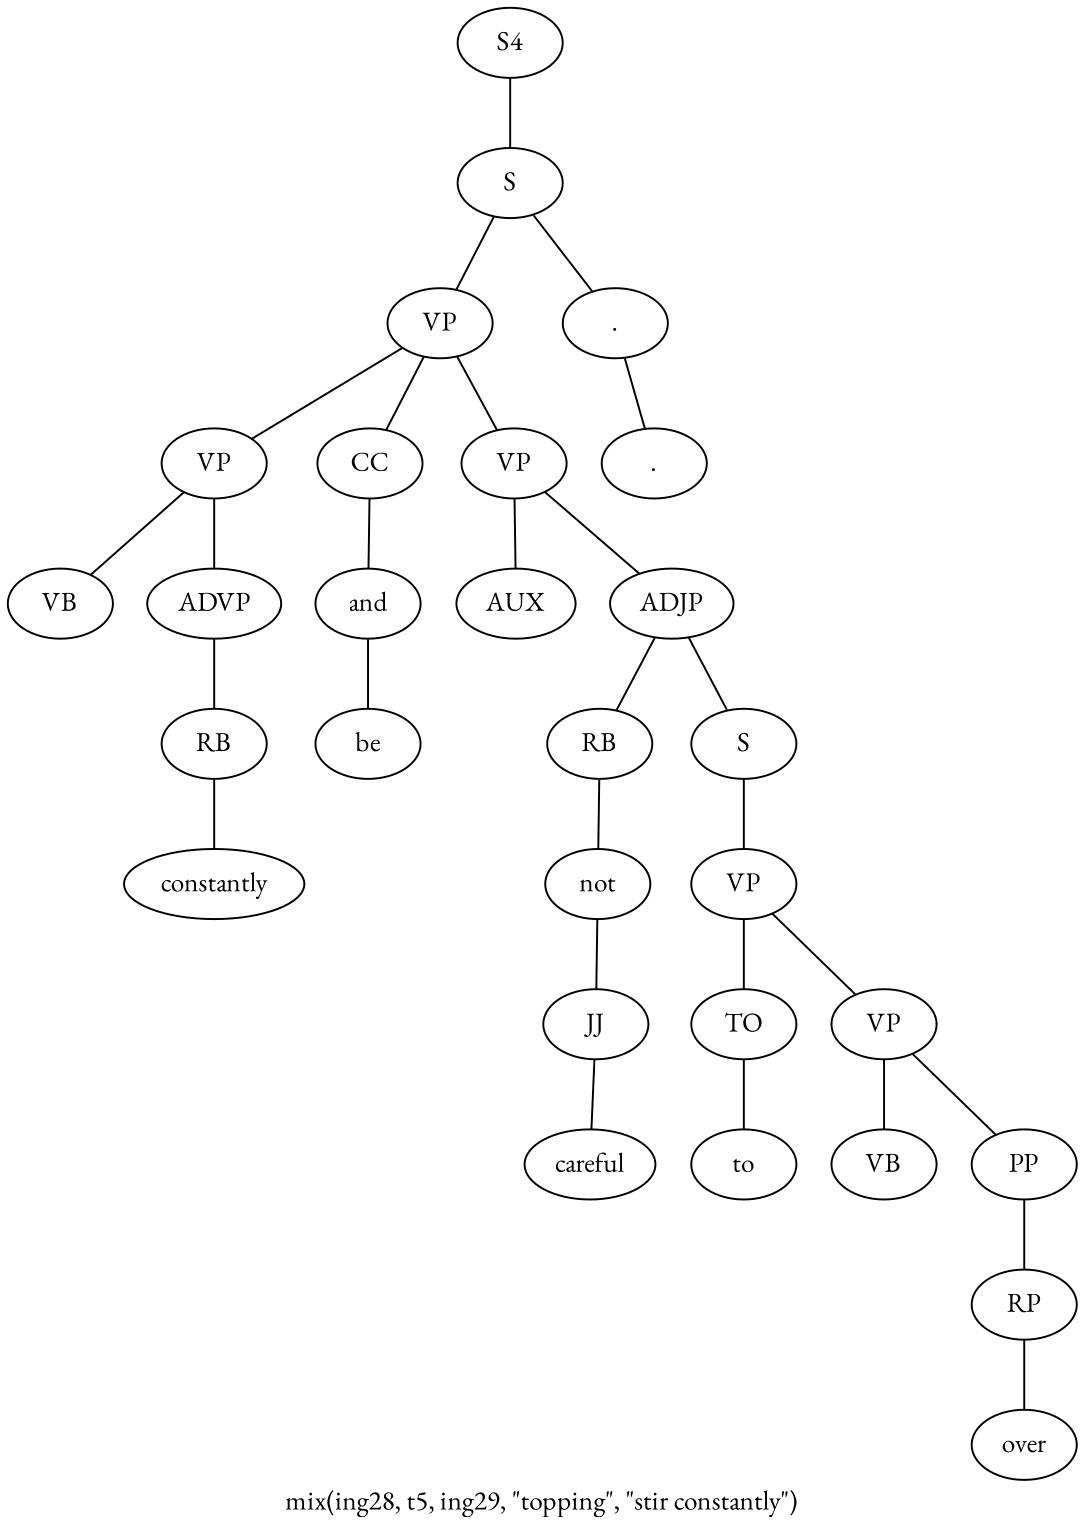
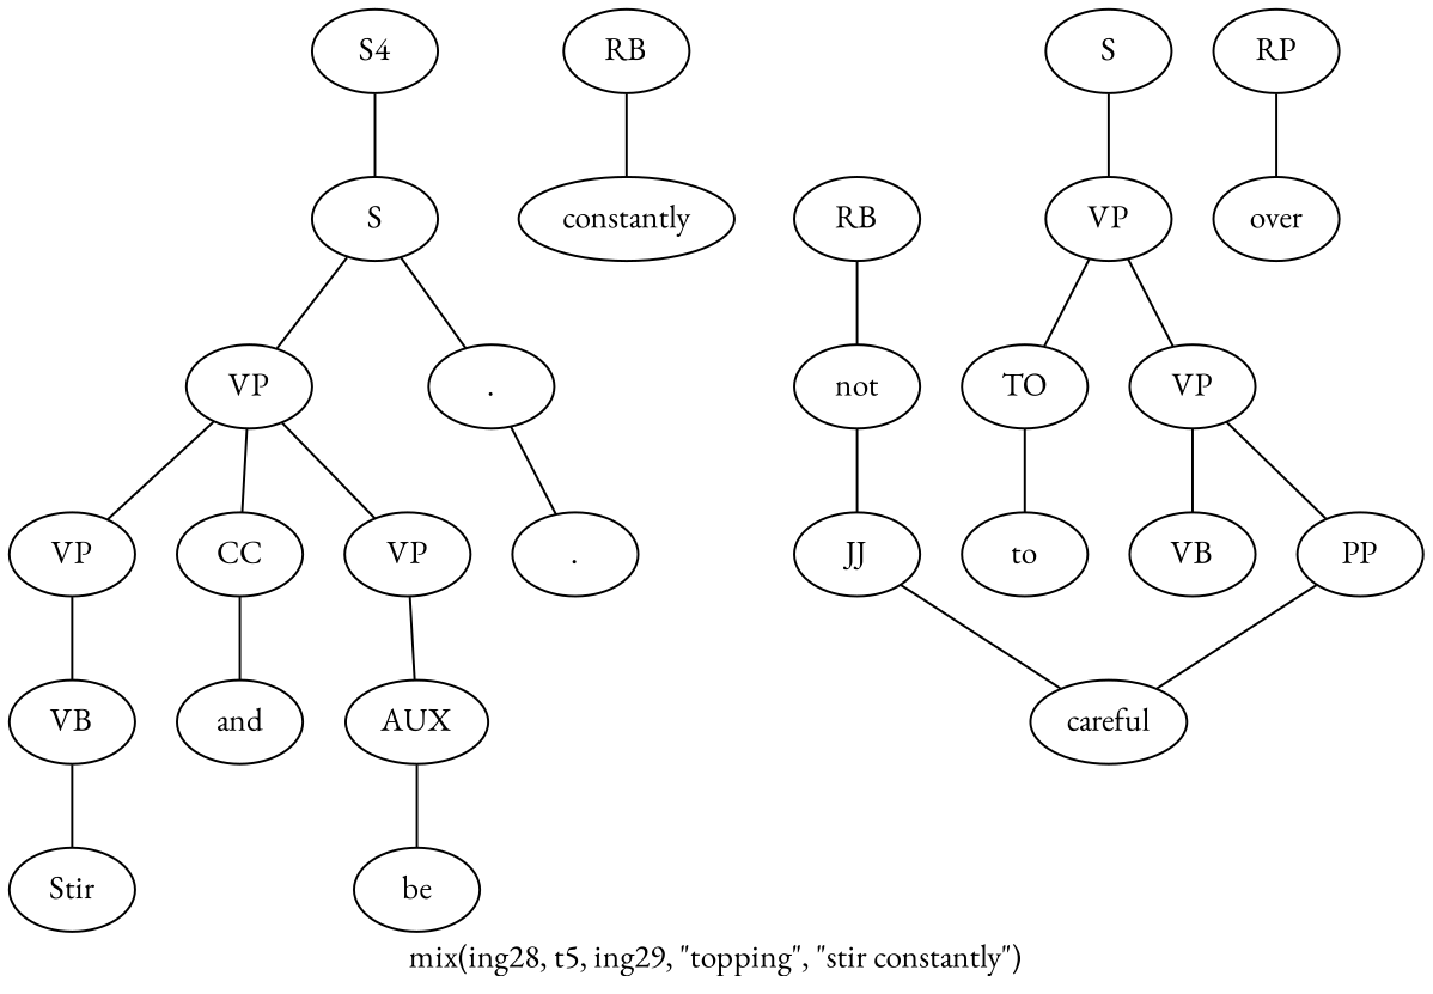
  graph {
    fontname="EB Garamond"
    label="mix(ing28, t5, ing29, \"topping\", \"stir constantly\")"
    node [fontname="EB Garamond"]
    edge [fontname="EB Garamond"]
    n1 [label=S4]
    n2 [label=S]
    n3 [label=VP]
    n4 [label="."]
    n5 [label=VP]
    n6 [label=CC]
    n7 [label=VP]
    n8 [label="."]
    n9 [label=VB]
-   n10 [label=ADVP]
    n11 [label=and]
    n12 [label=AUX]
-   n13 [label=ADJP]
+   n14 [label=Stir]
    n15 [label=RB]
    n16 [label=constantly]
    n17 [label=be]
    n18 [label=RB]
    n19 [label=S]
    n20 [label=JJ]
    n21 [label=careful]
    n22 [label=not]
    n23 [label=VP]
    n24 [label=TO]
    n25 [label=VP]
    n26 [label=to]
    n27 [label=VB]
    n28 [label=PP]
    n29 [label=RP]
    n30 [label=over]
    n1 -- n2
    n2 -- n3
    n2 -- n4
    n3 -- n5
    n3 -- n6
    n3 -- n7
    n4 -- n8
    n5 -- n9
-   n5 -- n10
    n6 -- n11
    n7 -- n12
-   n7 -- n13
-   n10 -- n15
-   n11 -- n17
-   n13 -- n18
-   n13 -- n19
+   n9 -- n14
+   n12 -- n17
    n15 -- n16
    n18 -- n22
    n19 -- n23
    n20 -- n21
    n22 -- n20
    n23 -- n24
    n23 -- n25
    n24 -- n26
    n25 -- n27
    n25 -- n28
-   n28 -- n29
+   n28 -- n21
    n29 -- n30
  }
